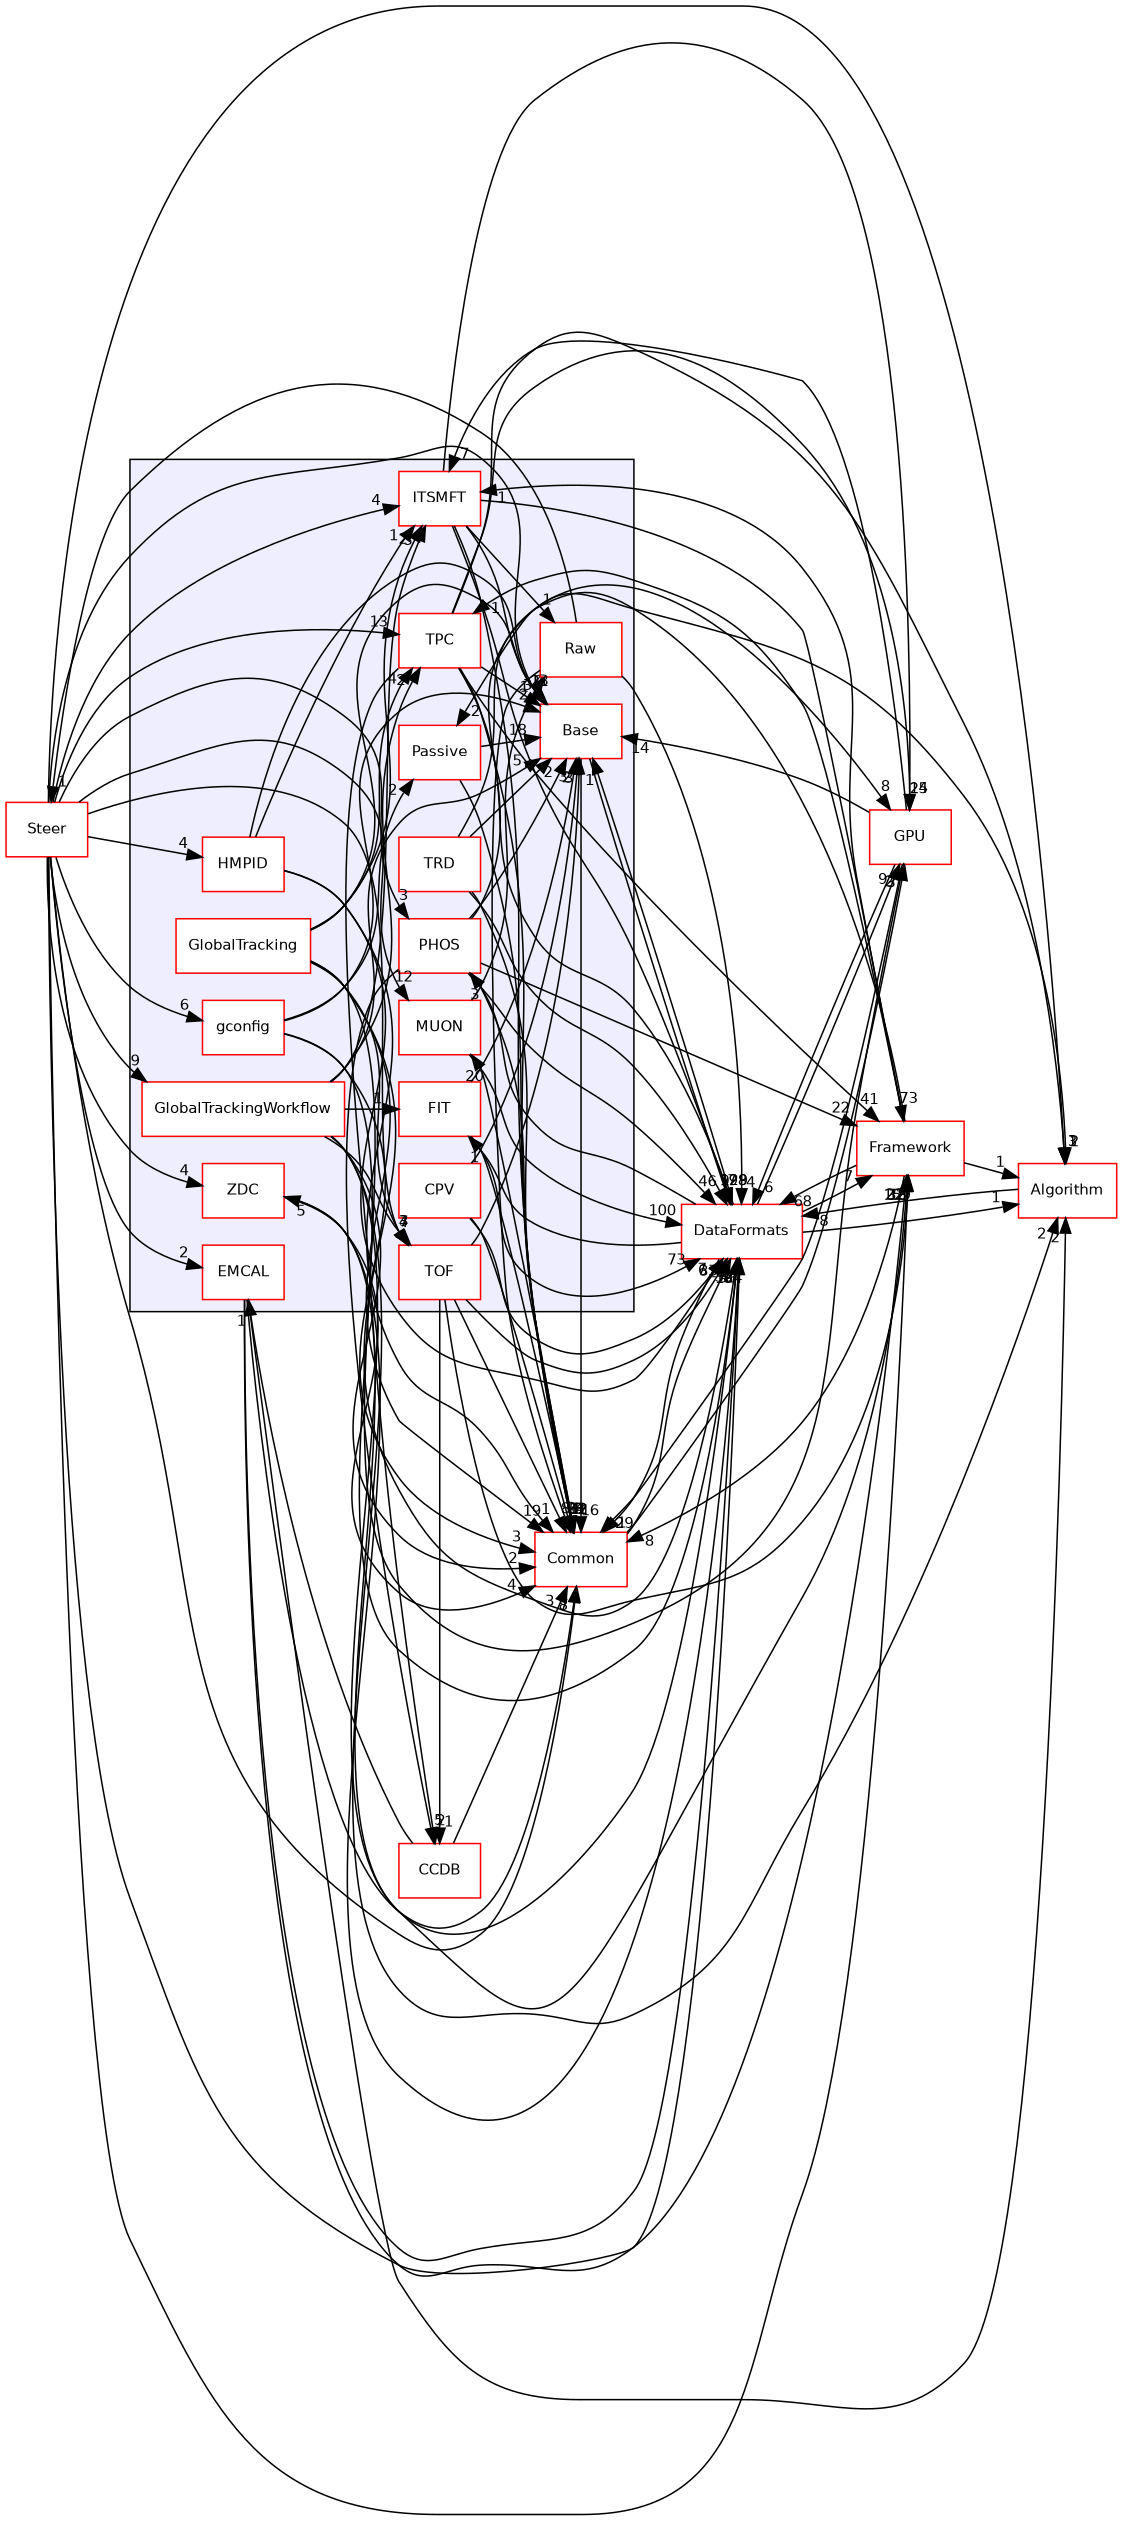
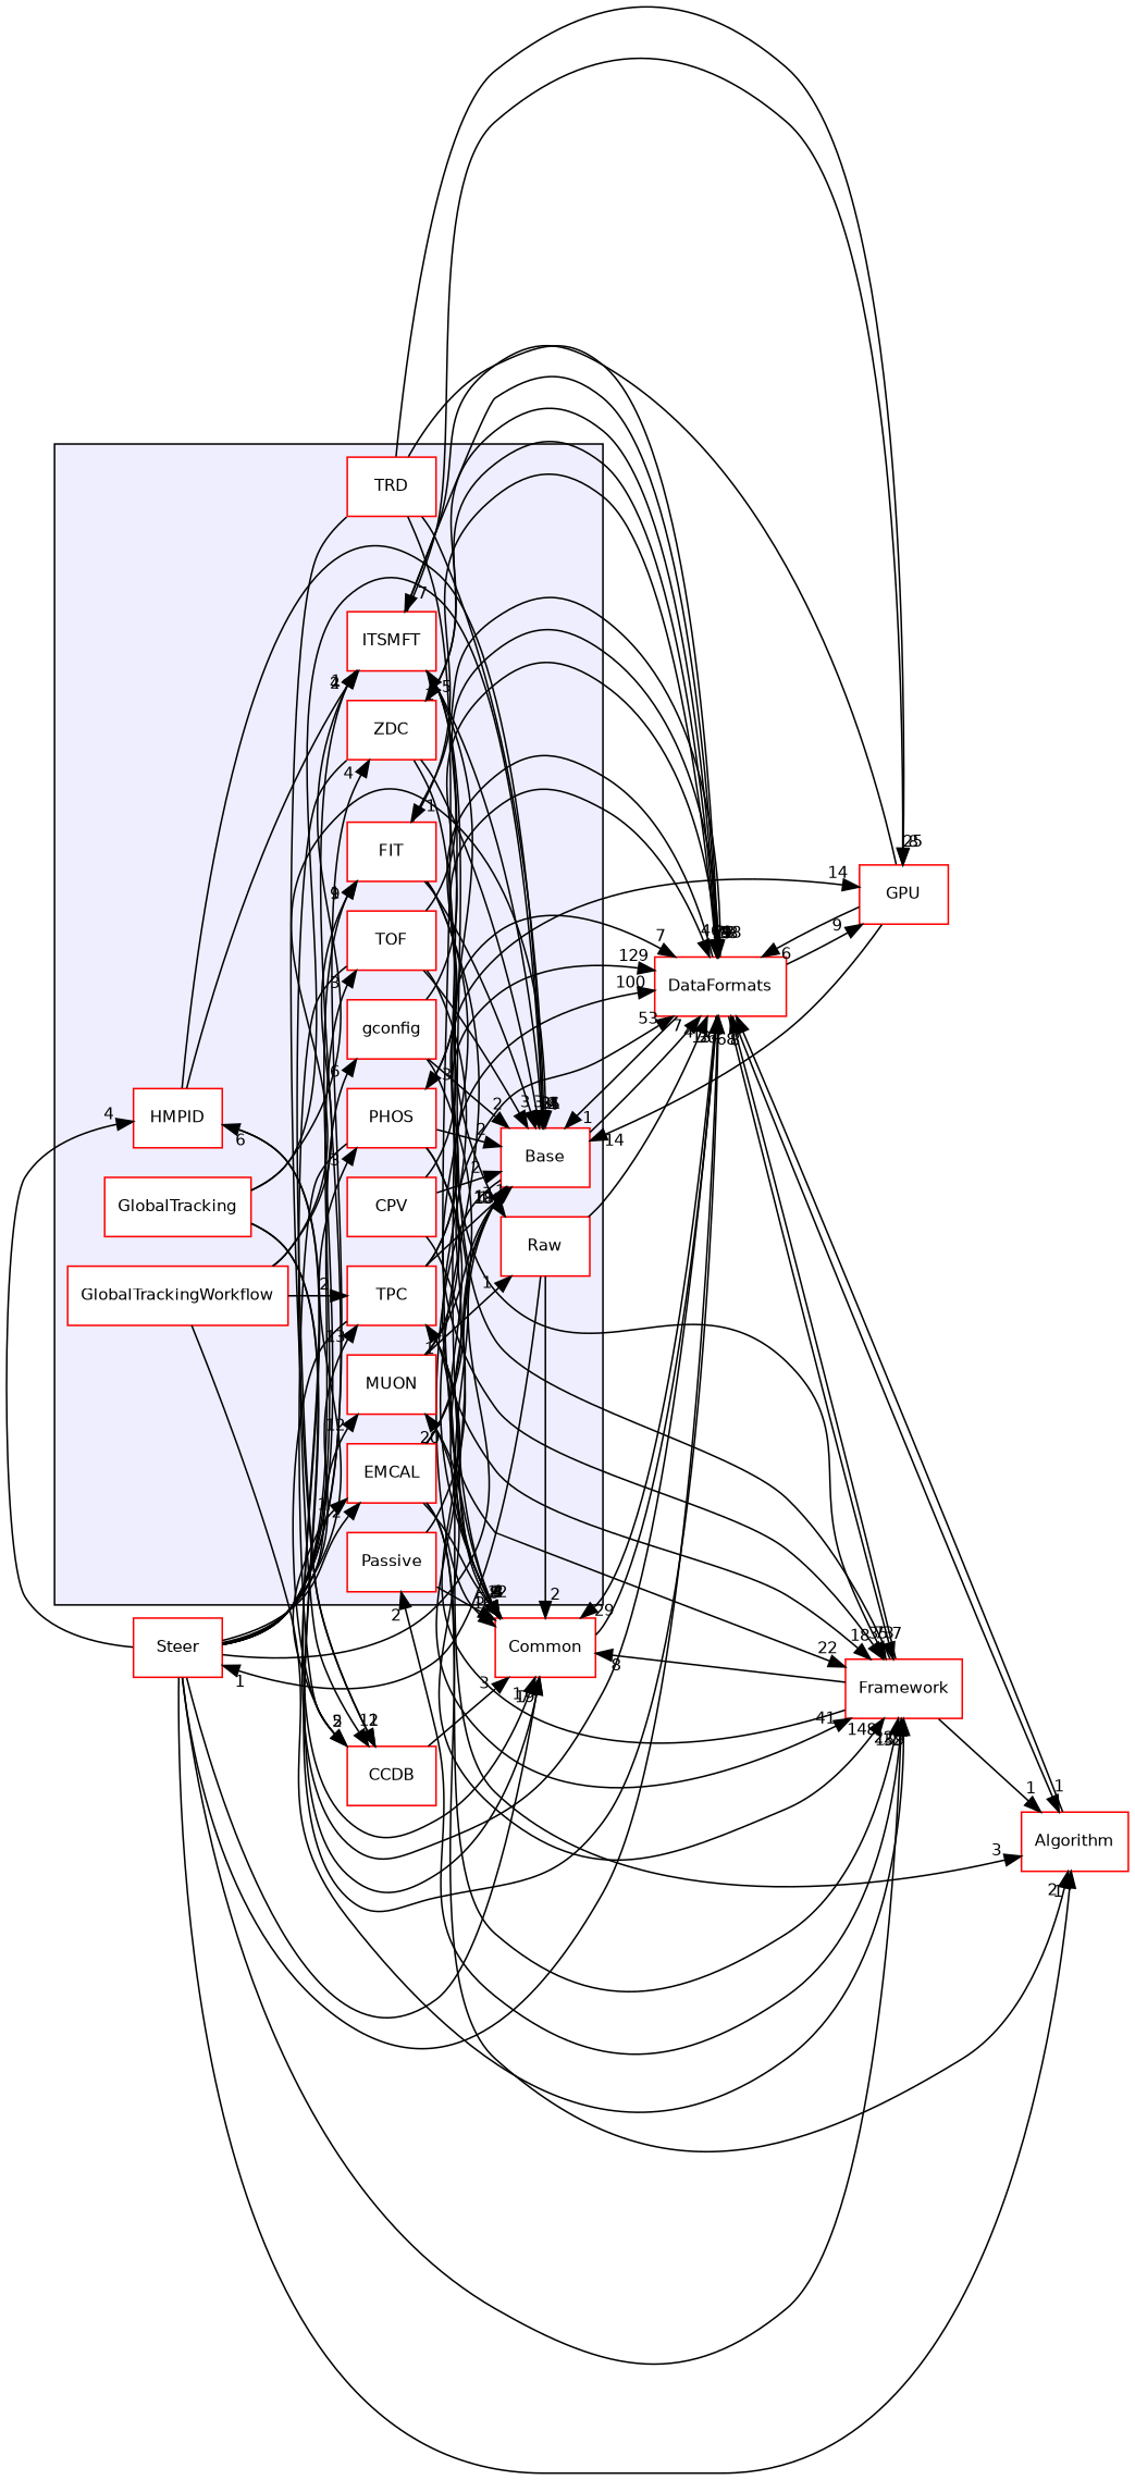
  digraph {
    compound=true
    fontname="DejaVu Sans"
    rankdir=LR
    node [color=red fillcolor=white fontname="DejaVu Sans" fontsize=10 shape=box style=filled]
    edge [fontname="DejaVu Sans" headlabel=2 labeldistance=1.5 labelfontname=Helvetica labelfontsize=10]
    n1 [label=Base]
    n2 [label=CPV]
    n3 [label=EMCAL]
    n4 [label=FIT]
    n5 [label=gconfig]
    n6 [label=GlobalTracking]
    n7 [label=GlobalTrackingWorkflow]
    n8 [label=HMPID]
    n9 [label=ITSMFT]
    n10 [label=MUON]
    n11 [label=Passive]
    n12 [label=PHOS]
    n13 [label=Raw]
    n14 [label=TOF]
    n15 [label=TPC]
    n16 [label=TRD]
    n17 [label=ZDC]
    n18 [label=Common fillcolor="" style=""]
    n19 [label=DataFormats fillcolor="" style=""]
    n20 [label=Algorithm fillcolor="" style=""]
    n21 [label=Framework fillcolor="" style=""]
    n22 [label=GPU fillcolor="" style=""]
    n23 [label=CCDB fillcolor="" style=""]
    n24 [label=Steer fillcolor="" style=""]
    subgraph cluster_1 {
      bgcolor="#eeeeff"
      pencolor=black
      n1
      n2
      n3
      n4
      n5
      n6
      n7
      n8
      n9
      n10
      n11
      n12
      n13
      n14
      n15
      n16
      n17
    }
    n1 -> n18 [headlabel=16]
    n1 -> n19 [headlabel=7]
    n2 -> n1
    n2 -> n18 [headlabel=4]
    n2 -> n19 [headlabel=7]
+   n3 -> n1 [headlabel=1]
    n3 -> n18 [headlabel=8]
    n3 -> n19 [headlabel=53]
    n3 -> n20
    n3 -> n21 [headlabel=22]
    n4 -> n1 [headlabel=3]
    n4 -> n18 [headlabel=12]
    n4 -> n19 [headlabel=73]
+   n4 -> n21 [headlabel=35]
    n5 -> n1
-   n5 -> n11
    n5 -> n18 [headlabel=3]
    n5 -> n19 [headlabel=4]
    n6 -> n1 [headlabel=4]
    n6 -> n9
-   n6 -> n14 [headlabel=7]
-   n6 -> n15 [headlabel=4]
    n6 -> n18 [headlabel=19]
    n6 -> n19 [headlabel=36]
-   n6 -> n22
    n7 -> n1 [headlabel=5]
    n7 -> n4 [headlabel=1]
-   n7 -> n9 [headlabel=3]
-   n7 -> n14 [headlabel=4]
    n7 -> n15
-   n7 -> n18
-   n7 -> n20
    n7 -> n21 [headlabel=32]
    n8 -> n1
    n8 -> n9 [headlabel=1]
    n8 -> n18 [headlabel=1]
-   n8 -> n19 [headlabel=6]
+   n19 -> n8 [headlabel=6]
    n9 -> n1 [headlabel=21]
    n9 -> n13 [headlabel=1]
-   n9 -> n18 [headlabel=51]
    n9 -> n19 [headlabel=198]
    n9 -> n21 [headlabel=73]
    n9 -> n22 [headlabel=25]
+   n10 -> n1 [headlabel=11]
    n10 -> n13 [headlabel=1]
    n10 -> n19 [headlabel=100]
+   n10 -> n21 [headlabel=148]
    n11 -> n1 [headlabel=18]
    n11 -> n18 [headlabel=5]
    n12 -> n1
    n12 -> n18 [headlabel=4]
    n12 -> n19 [headlabel=46]
-   n12 -> n20
    n12 -> n21 [headlabel=22]
    n12 -> n23 [headlabel=5]
    n13 -> n18
    n13 -> n19 [headlabel=4]
    n13 -> n24 [headlabel=1]
    n14 -> n1 [headlabel=3]
-   n14 -> n18 [headlabel=8]
    n14 -> n19 [headlabel=33]
    n14 -> n21 [headlabel=18]
    n14 -> n23 [headlabel=1]
    n15 -> n1 [headlabel=3]
-   n15 -> n18 [headlabel=32]
    n15 -> n19 [headlabel=129]
    n15 -> n20 [headlabel=3]
    n15 -> n21 [headlabel=41]
    n15 -> n22 [headlabel=14]
    n15 -> n23
    n16 -> n1 [headlabel=4]
    n16 -> n18 [headlabel=8]
    n16 -> n19 [headlabel=9]
    n16 -> n22 [headlabel=8]
+   n16 -> n23 [headlabel=1]
+   n17 -> n1 [headlabel=3]
    n17 -> n18 [headlabel=4]
    n17 -> n19 [headlabel=8]
+   n17 -> n23
    n18 -> n10 [headlabel=20]
    n18 -> n19
-   n18 -> n22 [headlabel=3]
    n19 -> n1 [headlabel=1]
    n19 -> n4 [headlabel=1]
    n19 -> n12 [headlabel=3]
    n19 -> n17 [headlabel=5]
    n19 -> n18 [headlabel=29]
    n19 -> n20 [headlabel=1]
    n19 -> n21 [headlabel=7]
    n19 -> n22 [headlabel=9]
    n20 -> n19 [headlabel=8]
    n21 -> n9 [headlabel=1]
    n21 -> n11
    n21 -> n15 [headlabel=1]
    n21 -> n18 [headlabel=8]
    n21 -> n19 [headlabel=68]
    n21 -> n20 [headlabel=1]
    n22 -> n1 [headlabel=14]
    n22 -> n9 [headlabel=7]
-   n22 -> n18 [headlabel=1]
    n22 -> n19 [headlabel=6]
    n23 -> n3 [headlabel=1]
    n23 -> n18 [headlabel=3]
    n24 -> n1 [headlabel=13]
    n24 -> n3
-   n24 -> n7 [headlabel=9]
+   n24 -> n4 [headlabel=9]
    n24 -> n5 [headlabel=6]
    n24 -> n8 [headlabel=4]
    n24 -> n9 [headlabel=4]
    n24 -> n10 [headlabel=12]
    n24 -> n12 [headlabel=3]
    n24 -> n14 [headlabel=3]
    n24 -> n15 [headlabel=13]
    n24 -> n17 [headlabel=4]
    n24 -> n18 [headlabel=7]
    n24 -> n19 [headlabel=134]
    n24 -> n20 [headlabel=1]
    n24 -> n21 [headlabel=159]
  }
